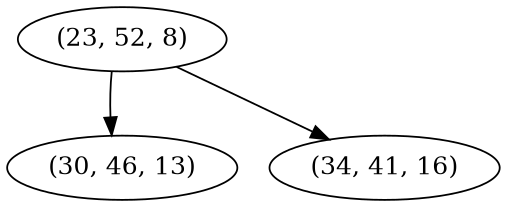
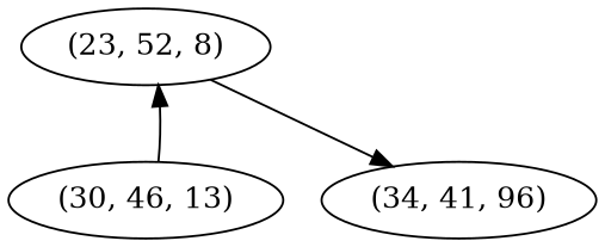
  digraph {
    "(23, 52, 8)"
    "(30, 46, 13)"
-   "(34, 41, 16)"
-   "(23, 52, 8)" -> "(30, 46, 13)"
+   "(34, 41, 16)" [label="(34, 41, 96)"]
+   "(30, 46, 13)" -> "(23, 52, 8)"
    "(23, 52, 8)" -> "(34, 41, 16)"
  }
